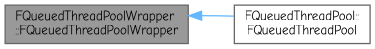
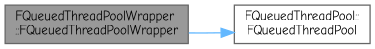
  digraph {
    rankdir=LR
    fontname="Comic Neue"
    node [fontname="Comic Neue" fontsize=10 shape=box style=filled]
    n1 [color=gray40 fillcolor=grey60 fontcolor=black height=0.2 label="FQueuedThreadPoolWrapper\l::FQueuedThreadPoolWrapper" width=0.4]
    n2 [color=grey40 fillcolor=white height=0.2 label="FQueuedThreadPool::\lFQueuedThreadPool" width=0.4]
-   n2 -> n1 [color=steelblue1 fontname="Comic Neue" fontsize=10 labelfontname=Helvetica labelfontsize=10 style=solid]
+   n1 -> n2 [color=steelblue1 fontname="Comic Neue" fontsize=10 labelfontname=Helvetica labelfontsize=10 style=solid]
  }
